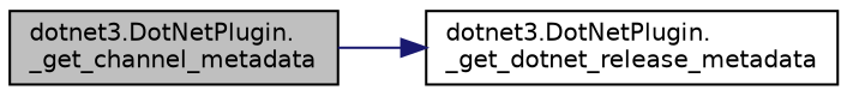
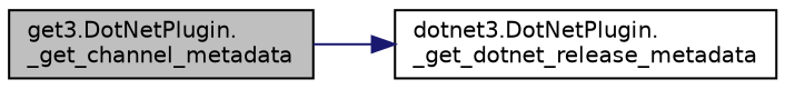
  digraph {
    rankdir=LR
    node [color=black fontname=Helvetica fontsize=10 shape=record style=filled]
-   n1 [fillcolor=grey75 fontcolor=black height=0.2 label="dotnet3.DotNetPlugin.\l_get_channel_metadata" width=0.4]
+   n1 [fillcolor=grey75 fontcolor=black height=0.2 label="get3.DotNetPlugin.\l_get_channel_metadata" width=0.4]
    n2 [fillcolor=white height=0.2 label="dotnet3.DotNetPlugin.\l_get_dotnet_release_metadata" width=0.4]
    n1 -> n2 [color=midnightblue fontname=Helvetica fontsize=10 labelfontname=Helvetica labelfontsize=10 style=solid]
  }
